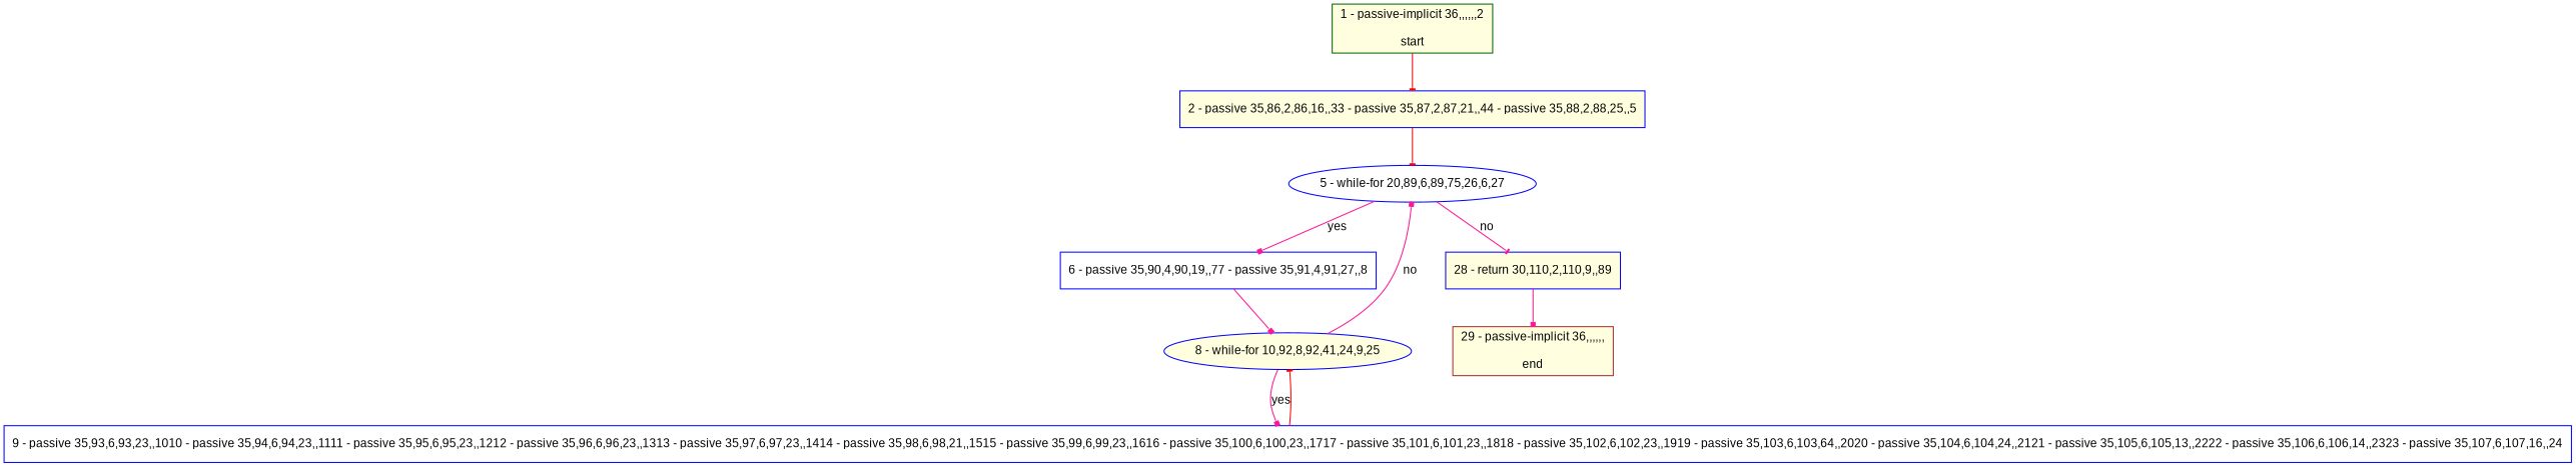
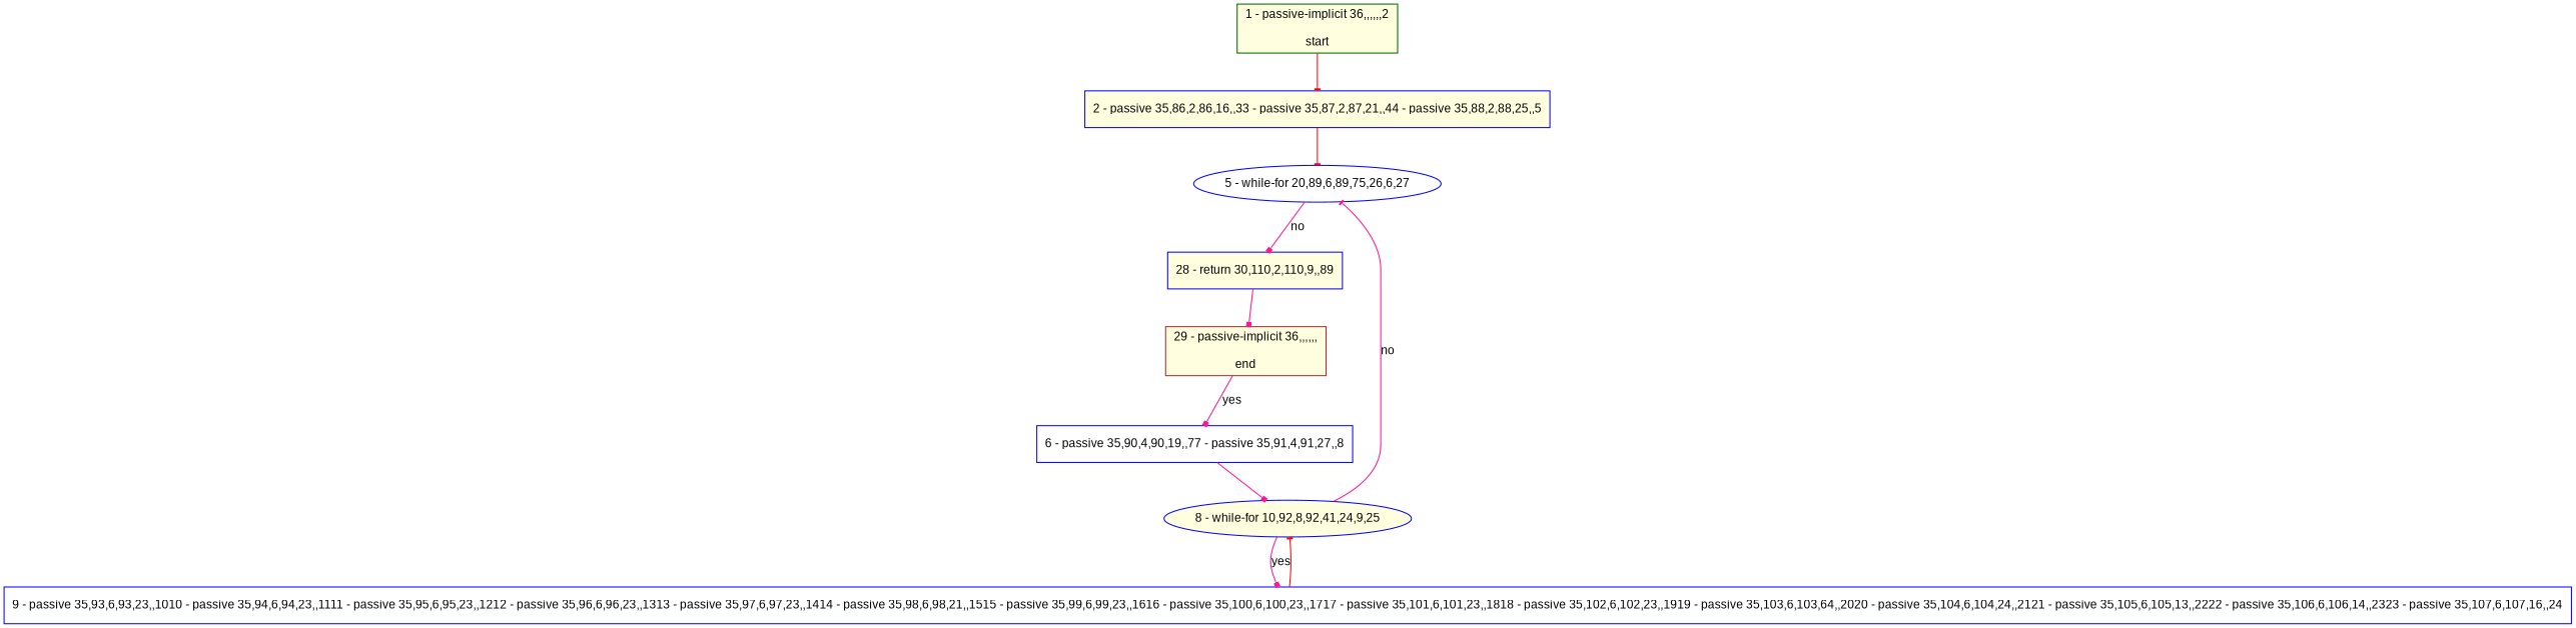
  digraph {
    bgcolor=white
    compound=true
    fillcolor="#FFFFCC"
    fontname=Arial
    fontsize=12
    pack=true
    packmode=clust
    style="rounded,filled"
    node [color="#0000ff" compound=true fillcolor=lightyellow fixedsize=false fontname=Arial fontsize=12 node_initialized=no shape=box style=filled]
    edge [arrowhead=tee arrowsize=0.5 arrowtail=none color=deeppink compound=true dir=forward fontcolor=black fontname=Arial fontsize=12]
    n1 [label="2 - passive 35,86,2,86,16,,33 - passive 35,87,2,87,21,,44 - passive 35,88,2,88,25,,5"]
    n2 [fillcolor=white label="5 - while-for 20,89,6,89,75,26,6,27" shape=oval]
    n3 [fillcolor=white label="6 - passive 35,90,4,90,19,,77 - passive 35,91,4,91,27,,8"]
    n4 [label="28 - return 30,110,2,110,9,,89"]
    n5 [color="#006400" label="1 - passive-implicit 36,,,,,,2\n\nstart"]
    n6 [label="8 - while-for 10,92,8,92,41,24,9,25" shape=oval]
    n7 [color="#a52a2a" label="29 - passive-implicit 36,,,,,,\n\nend"]
    n8 [fillcolor=white label="9 - passive 35,93,6,93,23,,1010 - passive 35,94,6,94,23,,1111 - passive 35,95,6,95,23,,1212 - passive 35,96,6,96,23,,1313 - passive 35,97,6,97,23,,1414 - passive 35,98,6,98,21,,1515 - passive 35,99,6,99,23,,1616 - passive 35,100,6,100,23,,1717 - passive 35,101,6,101,23,,1818 - passive 35,102,6,102,23,,1919 - passive 35,103,6,103,64,,2020 - passive 35,104,6,104,24,,2121 - passive 35,105,6,105,13,,2222 - passive 35,106,6,106,14,,2323 - passive 35,107,6,107,16,,24"]
    n1 -> n2 [color=red]
-   n2 -> n3 [arrowhead=box label=yes]
-   n2 -> n4 [label=no]
+   n7 -> n3 [arrowhead=box label=yes]
+   n2 -> n4 [arrowhead=box label=no]
    n3 -> n6 [arrowhead=box]
    n4 -> n7 [arrowhead=box]
    n5 -> n1 [color=red]
-   n6 -> n2 [arrowhead=box label=no]
+   n6 -> n2 [label=no]
    n6 -> n8 [arrowhead=box label=yes]
    n8 -> n6 [color=red]
  }
